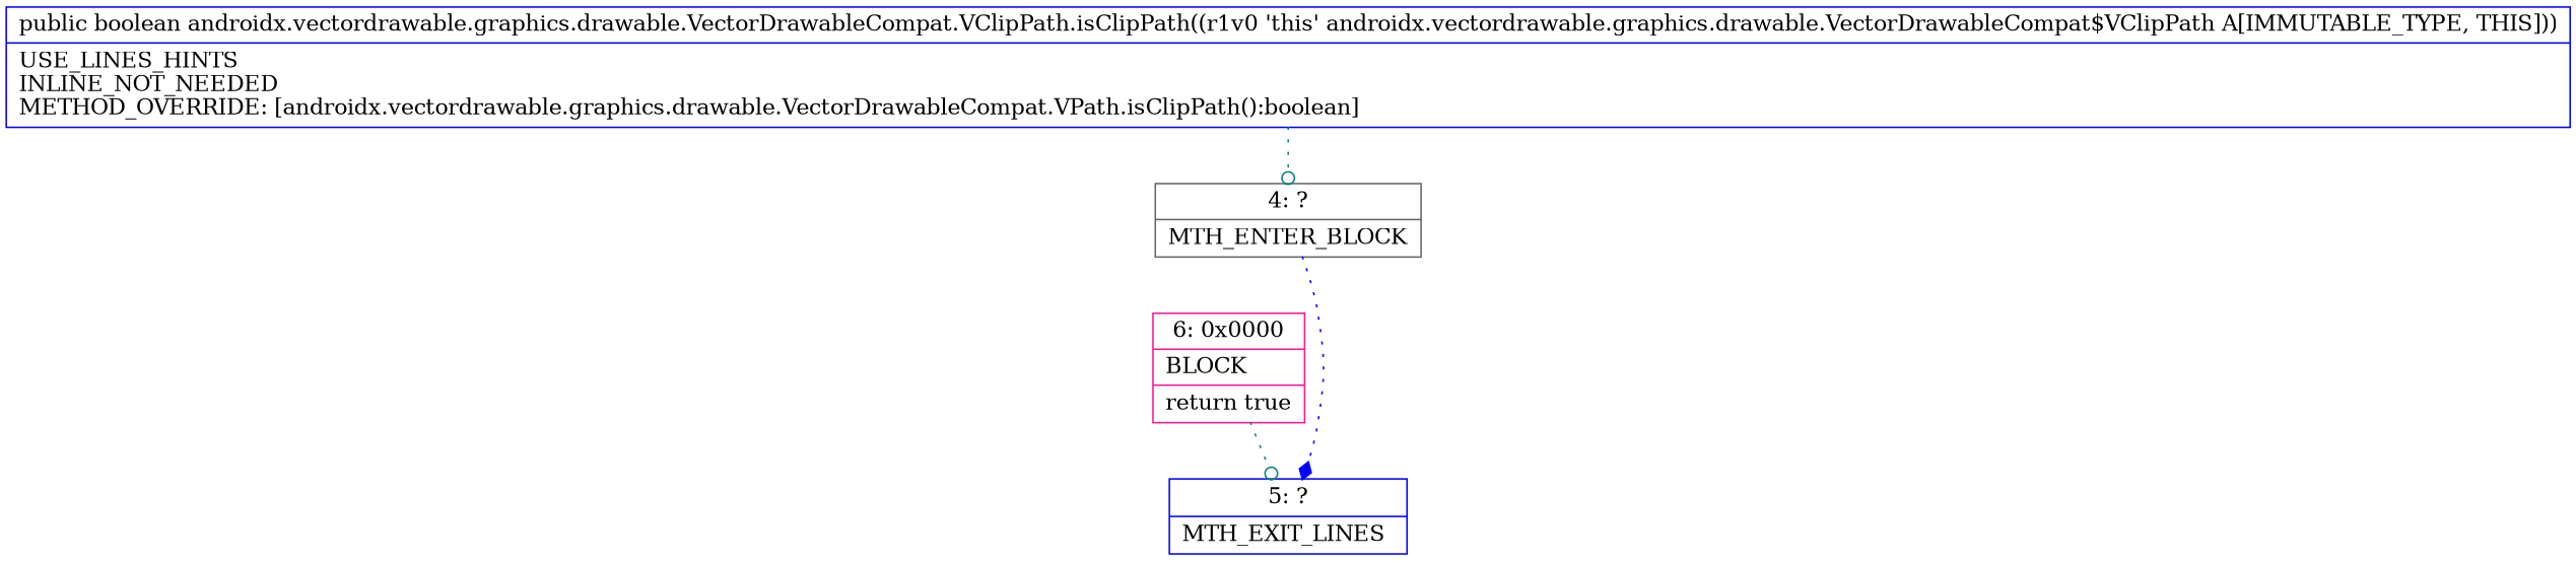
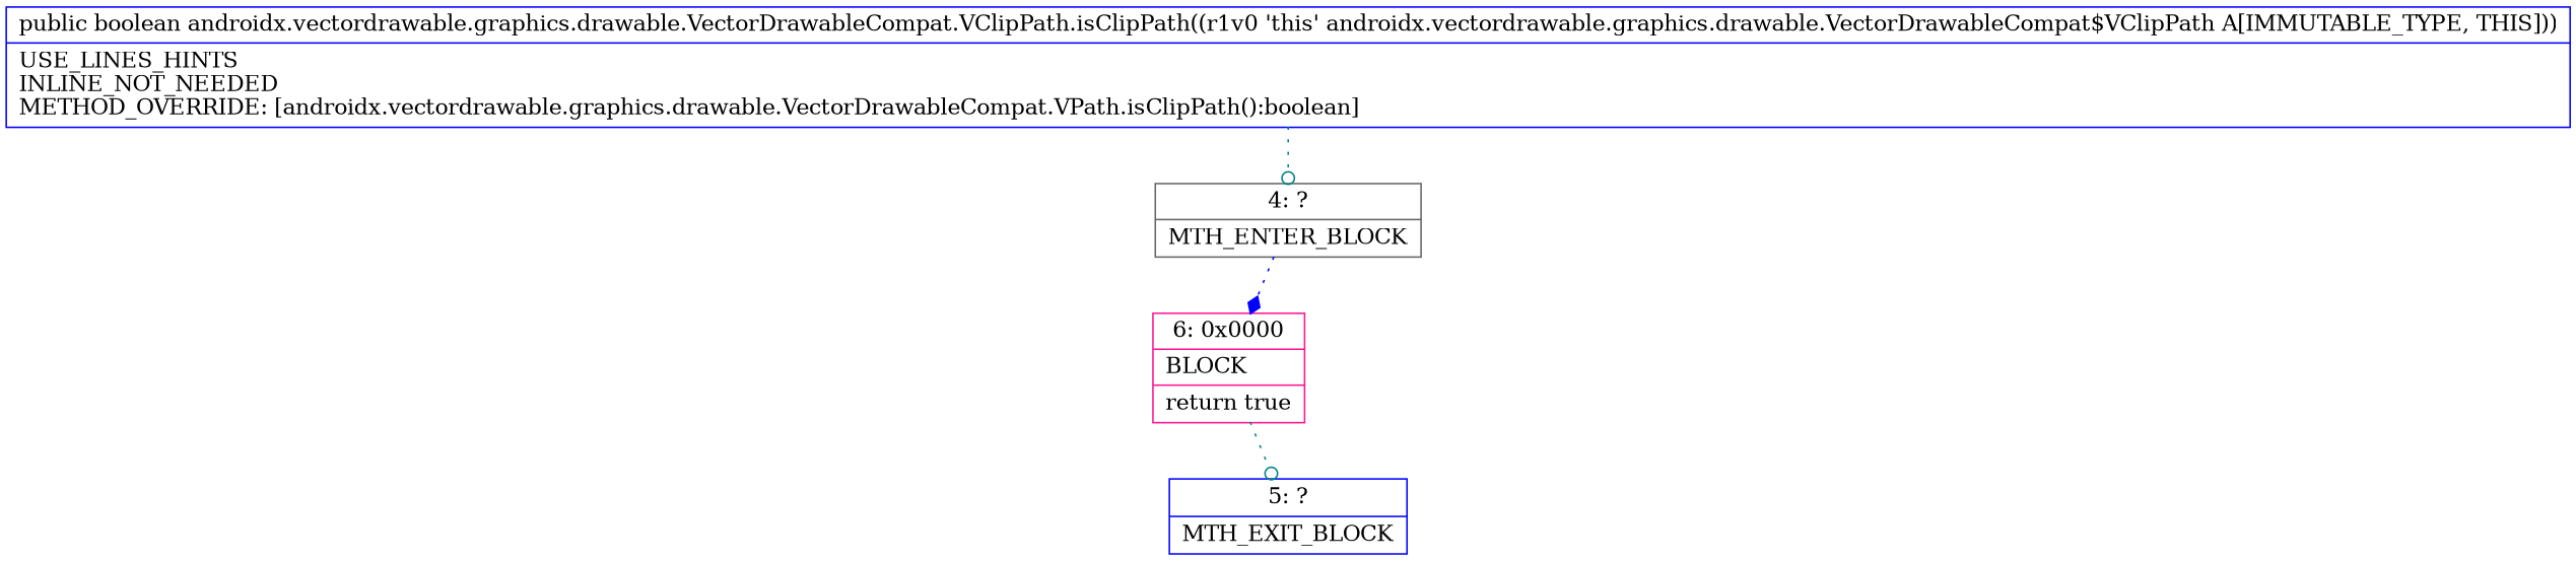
  digraph {
    node [color=blue shape=record]
    edge [arrowhead=odot color=teal style=dotted]
    n1 [color=gray40 label="{4\:\ ?|MTH_ENTER_BLOCK\l}"]
    n2 [color=deeppink label="{6\:\ 0x0000|BLOCK\l|return true\l}"]
-   n3 [label="{5\:\ ?|MTH_EXIT_LINES\l}"]
+   n3 [label="{5\:\ ?|MTH_EXIT_BLOCK\l}"]
    n4 [label="{public boolean androidx.vectordrawable.graphics.drawable.VectorDrawableCompat.VClipPath.isClipPath((r1v0 'this' androidx.vectordrawable.graphics.drawable.VectorDrawableCompat$VClipPath A[IMMUTABLE_TYPE, THIS]))  | USE_LINES_HINTS\lINLINE_NOT_NEEDED\lMETHOD_OVERRIDE: [androidx.vectordrawable.graphics.drawable.VectorDrawableCompat.VPath.isClipPath():boolean]\l}"]
-   n1 -> n3 [arrowhead=diamond color=blue]
+   n1 -> n2 [arrowhead=diamond color=blue]
    n2 -> n3
    n4 -> n1
  }
